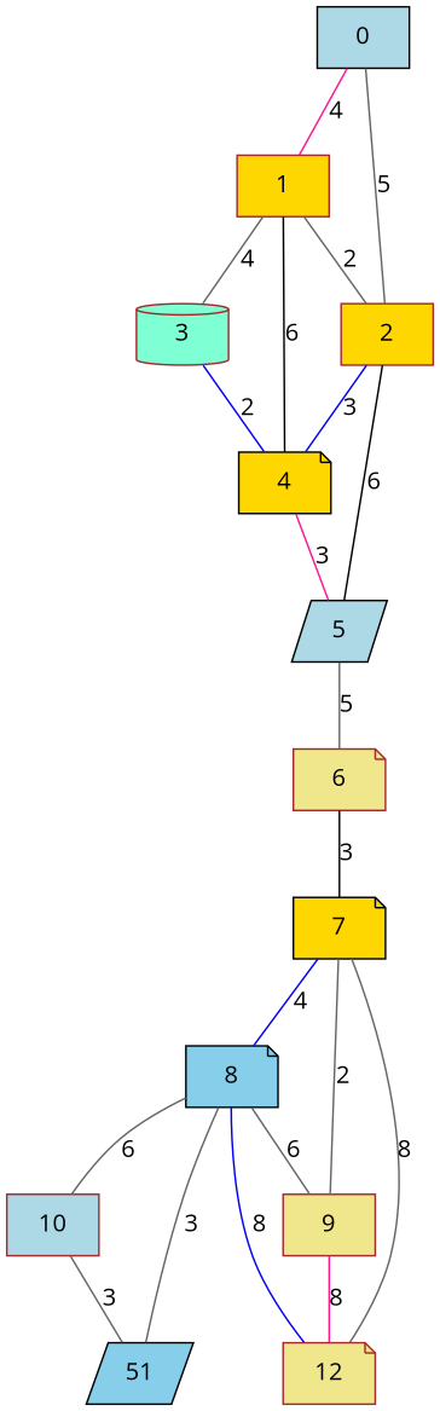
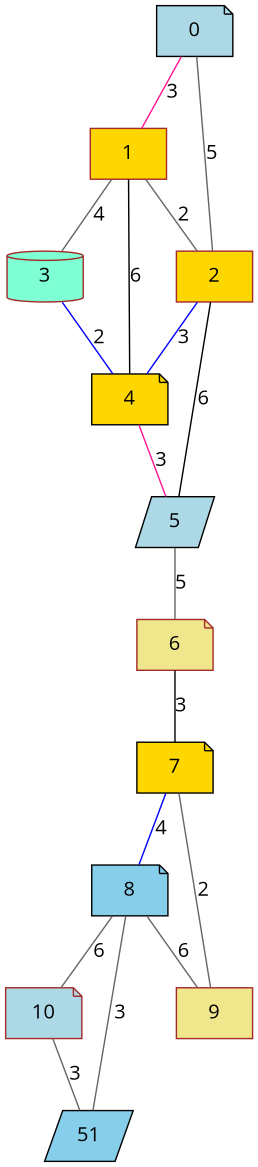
  graph {
    fontname="Open Sans"
    node [color=brown fillcolor=gold fontname="Open Sans" shape=note style=filled weight=1]
    edge [color=gray40 fontname="Open Sans"]
-   0 [color=black fillcolor=lightblue shape=box]
+   0 [color=black fillcolor=lightblue]
    1 [shape=box]
    2 [shape=box]
    3 [fillcolor=aquamarine shape=cylinder]
    4 [color=black]
    5 [color=black fillcolor=lightblue shape=parallelogram]
    6 [fillcolor=khaki]
    7 [color=black]
    8 [color=black fillcolor=skyblue]
    9 [fillcolor=khaki shape=box]
-   12 [fillcolor=khaki weight=4]
-   10 [fillcolor=lightblue shape=box]
+   10 [fillcolor=lightblue]
    n13 [color=black fillcolor=skyblue label=51 shape=parallelogram]
-   0 -- 1 [color=deeppink label=4]
+   0 -- 1 [color=deeppink label=3]
    0 -- 2 [label=5]
    1 -- 2 [label=2]
    1 -- 3 [label=4]
    1 -- 4 [color=black label=6]
    2 -- 4 [color=blue label=3]
    2 -- 5 [color=black label=6]
    3 -- 4 [color=blue label=2]
    4 -- 5 [color=deeppink label=3]
    5 -- 6 [label=5]
    6 -- 7 [color=black label=3]
    7 -- 8 [color=blue label=4]
    7 -- 9 [label=2]
-   7 -- 12 [label=8]
    8 -- 9 [label=6]
-   8 -- 12 [color=blue label=8]
    8 -- 10 [label=6]
    8 -- n13 [label=3]
-   9 -- 12 [color=deeppink label=8]
    10 -- n13 [label=3]
  }
